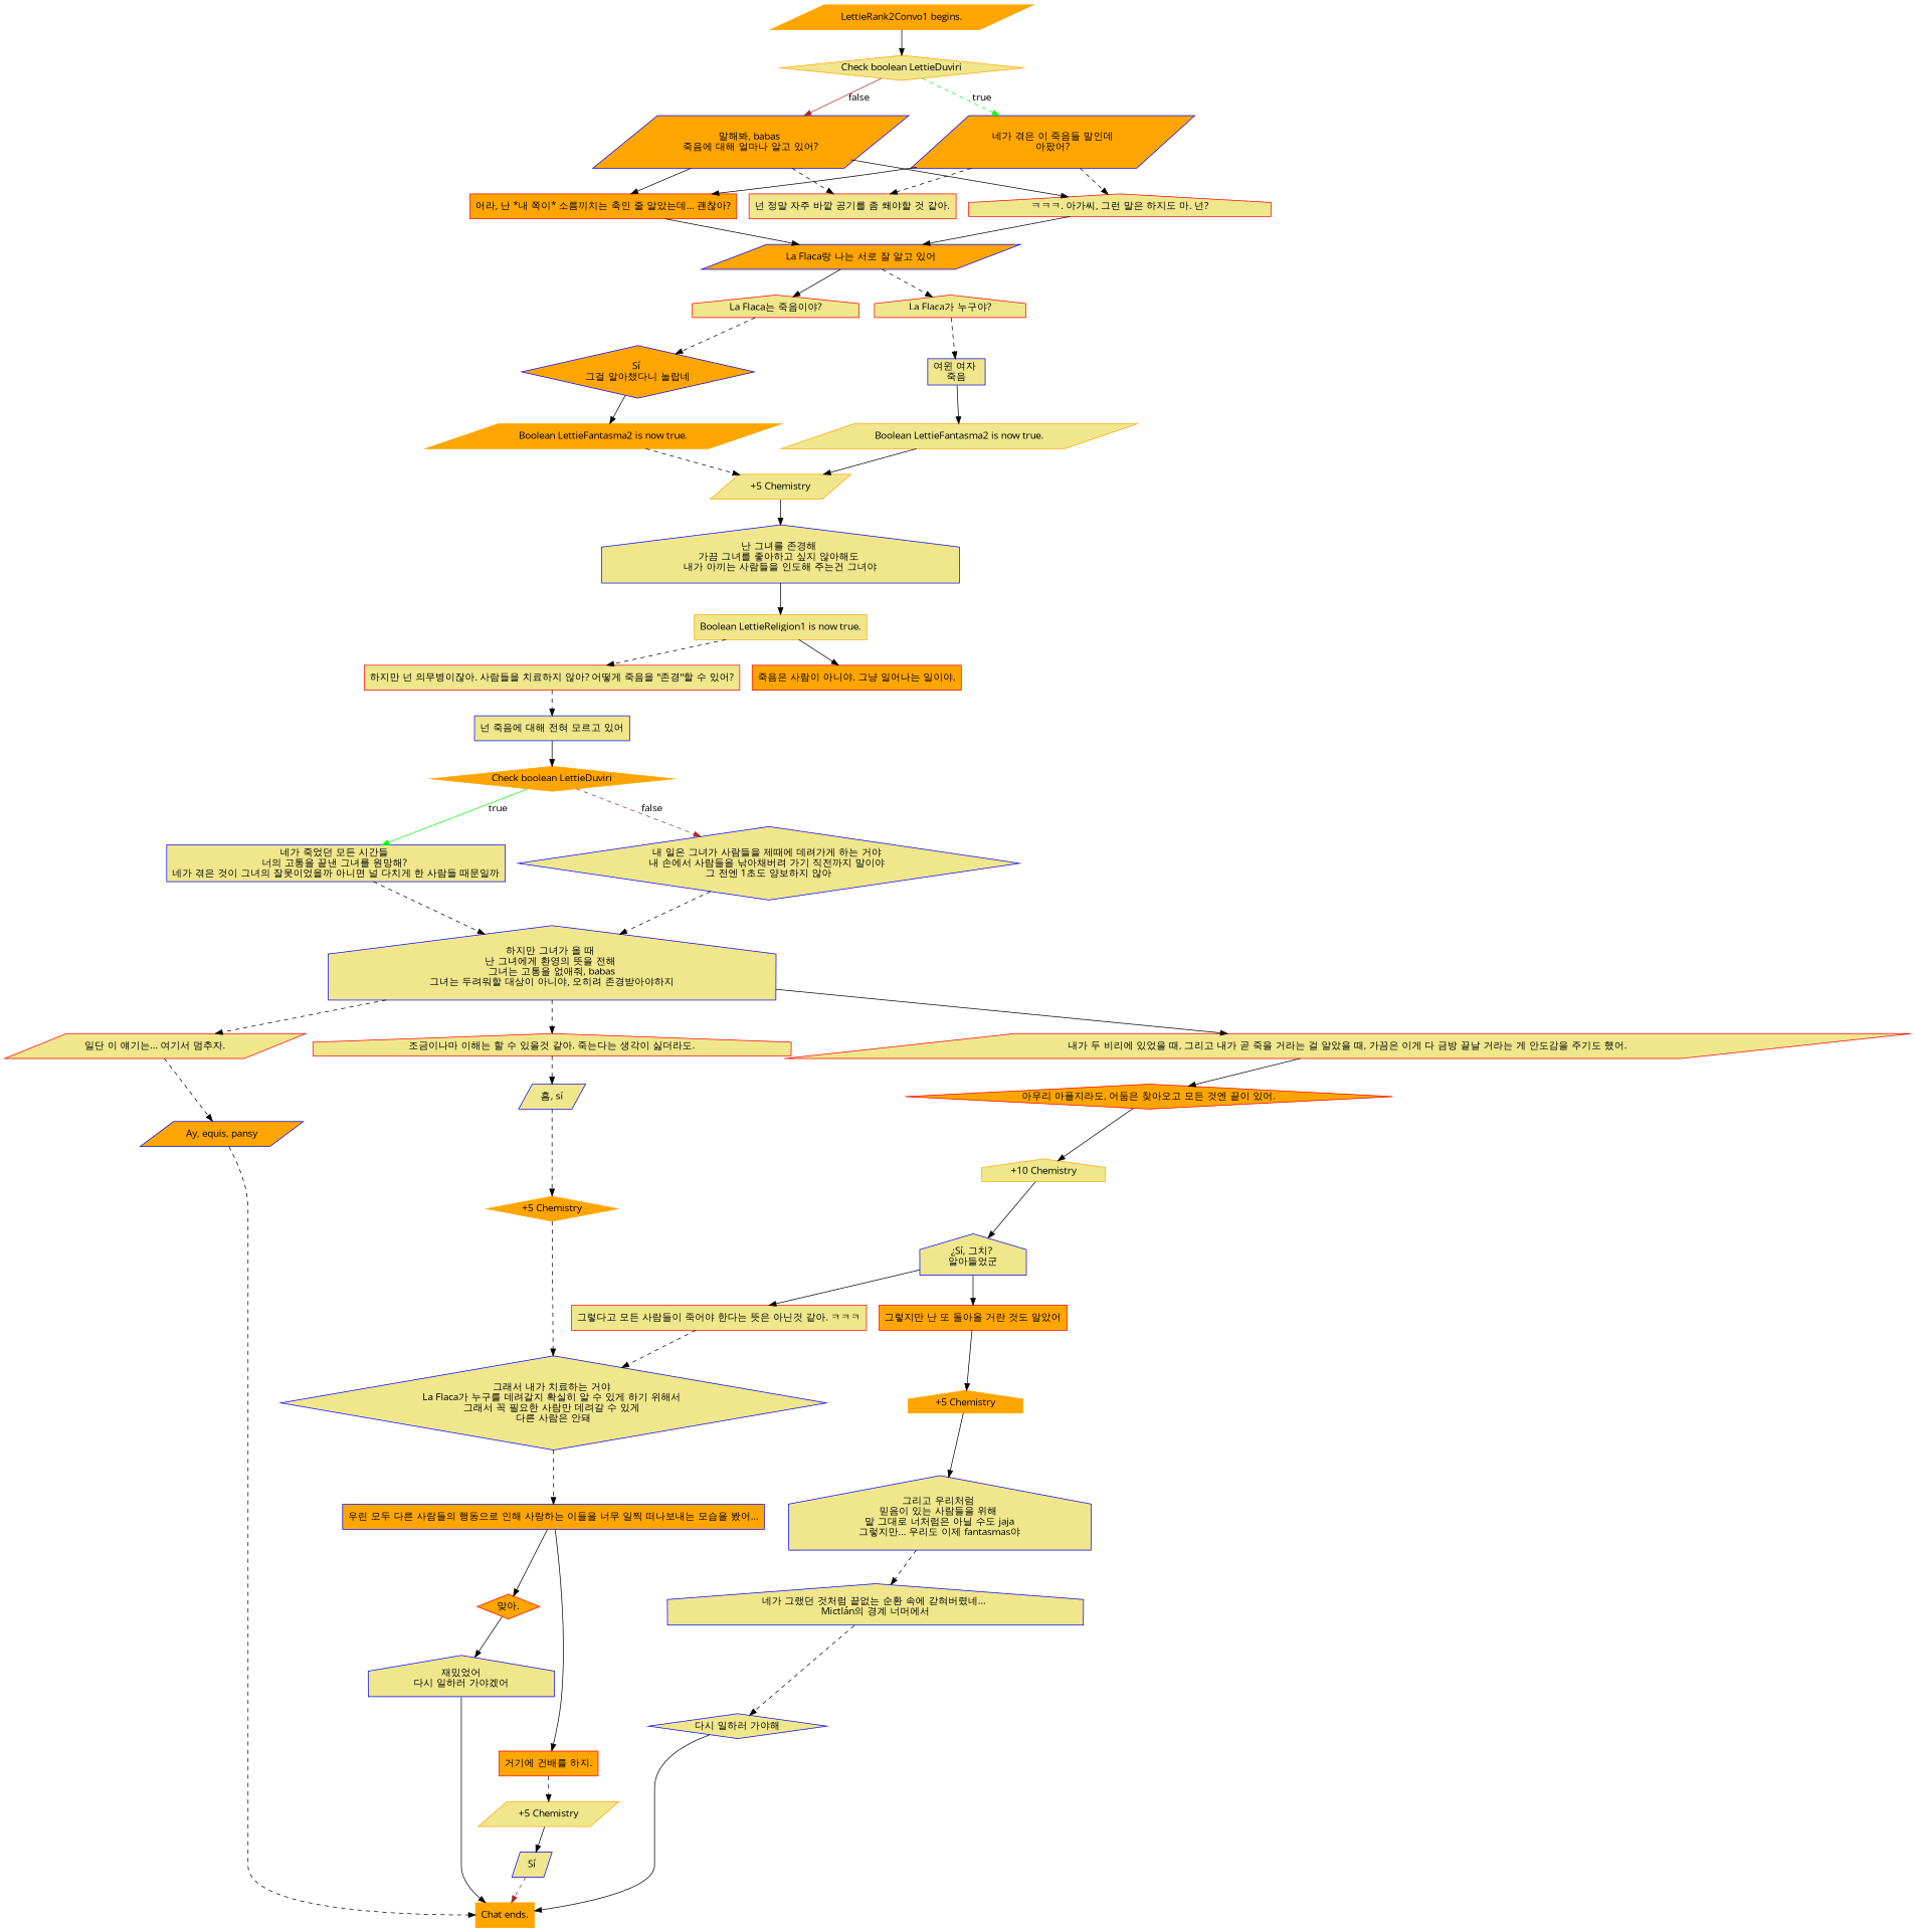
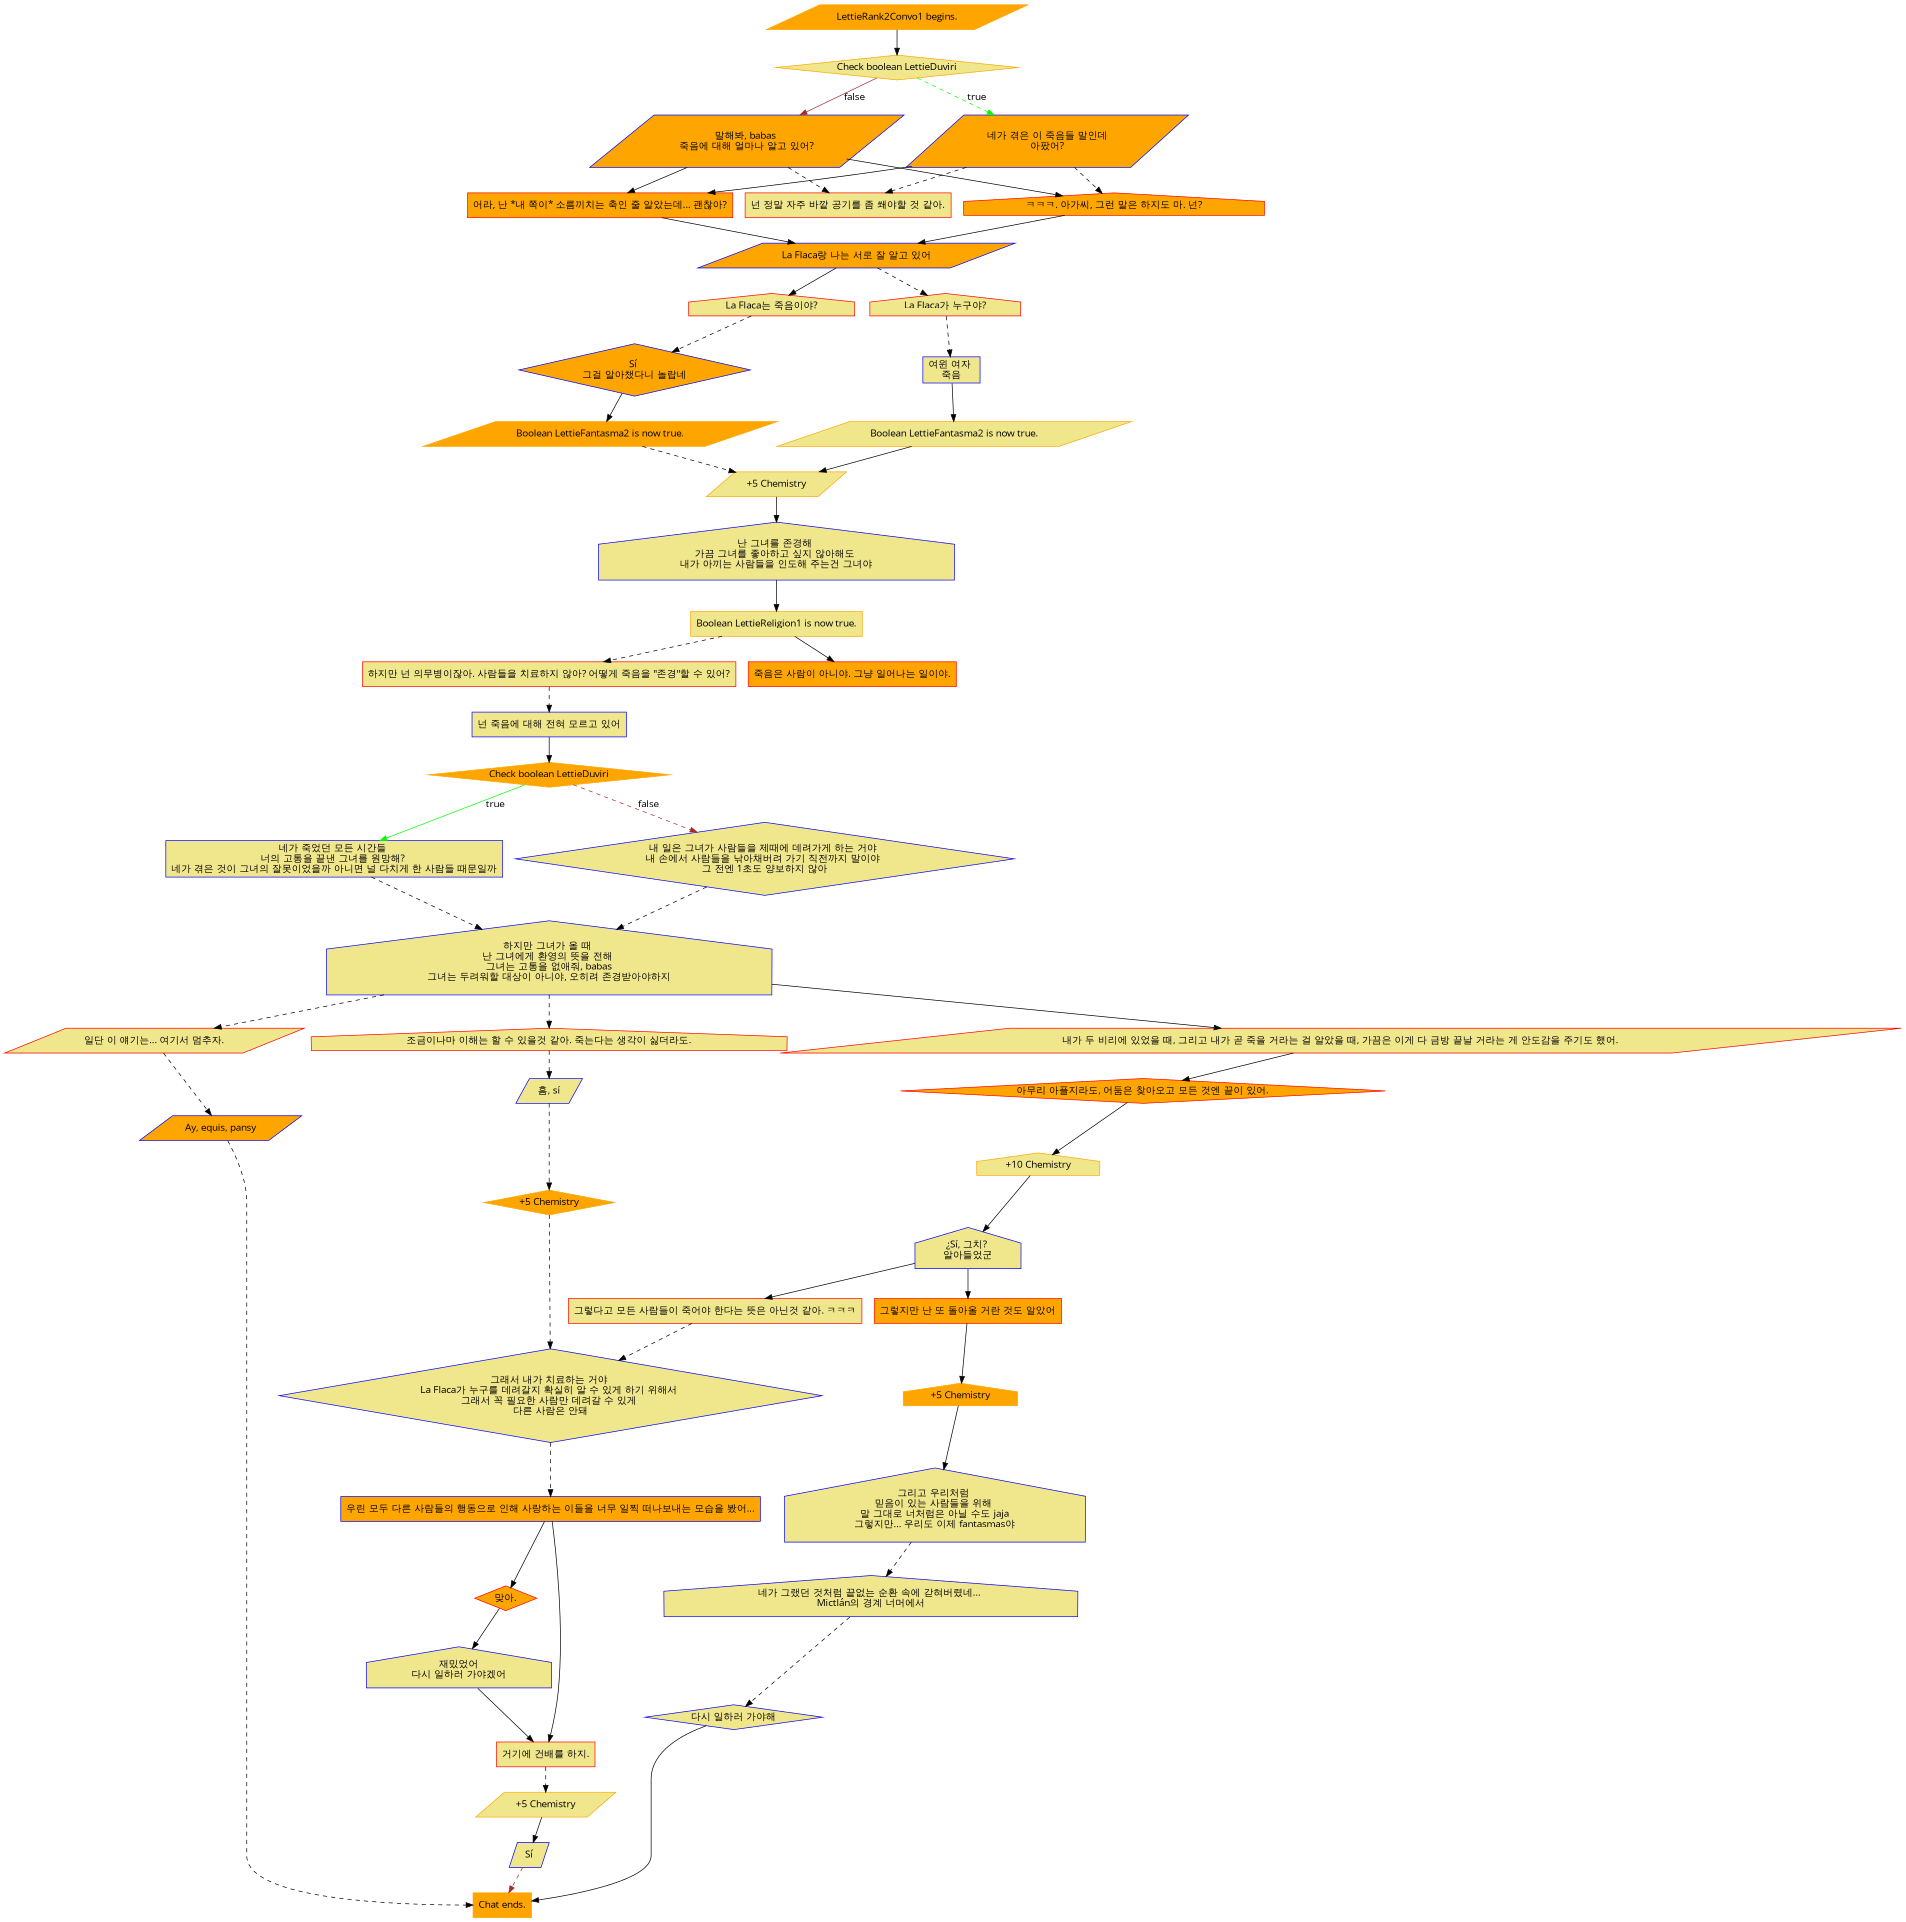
  digraph {
    fontname="Open Sans"
    node [color=blue fillcolor=khaki fontname="Open Sans" shape=parallelogram style=filled]
    edge [fontname="Open Sans" style=solid]
    "LettieRank2Convo1 begins." [color=orange fillcolor=orange]
    n2 [color=orange label="Check boolean LettieDuviri" shape=diamond]
    n3 [fillcolor=orange label="네가 겪은 이 죽음들 말인데\n아팠어?"]
    n4 [fillcolor=orange label="말해봐, babas \n죽음에 대해 얼마나 알고 있어?"]
    n5 [color=red fillcolor=orange label="어라, 난 *내 쪽이* 소름끼치는 축인 줄 알았는데... 괜찮아?" shape=box]
-   n6 [color=red label="ㅋㅋㅋ. 아가씨, 그런 말은 하지도 마. 넌?" shape=house]
+   n6 [color=red fillcolor=orange label="ㅋㅋㅋ. 아가씨, 그런 말은 하지도 마. 넌?" shape=house]
    n7 [color=red label="넌 정말 자주 바깥 공기를 좀 쐐야할 것 같아." shape=box]
    n8 [fillcolor=orange label="La Flaca랑 나는 서로 잘 알고 있어"]
    n9 [color=red label="La Flaca는 죽음이야?" shape=house]
    n10 [color=red label="La Flaca가 누구야?" shape=house]
    n11 [fillcolor=orange label="Sí \n그걸 알아챘다니 놀랍네" shape=diamond]
    n12 [label="여윈 여자 \n죽음" shape=box]
    "Chat ends." [color=orange fillcolor=orange shape=box]
    n14 [color=orange fillcolor=orange label="Boolean LettieFantasma2 is now true."]
    n15 [color=orange label="Boolean LettieFantasma2 is now true."]
    n16 [color=orange label="+5 Chemistry"]
    n17 [label="난 그녀를 존경해 \n가끔 그녀를 좋아하고 싶지 않아해도 \n내가 아끼는 사람들을 인도해 주는건 그녀야" shape=house]
    n18 [color=orange label="Boolean LettieReligion1 is now true." shape=box]
    n19 [color=red label="하지만 넌 의무병이잖아. 사람들을 치료하지 않아? 어떻게 죽음을 \"존경\"할 수 있어?" shape=box]
    n20 [color=red fillcolor=orange label="죽음은 사람이 아니야. 그냥 일어나는 일이야." shape=box]
    n21 [label="넌 죽음에 대해 전혀 모르고 있어" shape=box]
    n22 [color=orange fillcolor=orange label="Check boolean LettieDuviri" shape=diamond]
    n23 [label="네가 죽었던 모든 시간들 \n너의 고통을 끝낸 그녀를 원망해? \n네가 겪은 것이 그녀의 잘못이었을까 아니면 널 다치게 한 사람들 때문일까" shape=box]
    n24 [label="내 일은 그녀가 사람들을 제때에 데려가게 하는 거야 \n내 손에서 사람들을 낚아채버려 가기 직전까지 말이야 \n그 전엔 1초도 양보하지 않아" shape=diamond]
    n25 [label="하지만 그녀가 올 때 \n난 그녀에게 환영의 뜻을 전해 \n그녀는 고통을 없애줘, babas\n그녀는 두려워할 대상이 아니야, 오히려 존경받아야하지" shape=house]
    n26 [color=red label="내가 두 비리에 있었을 때, 그리고 내가 곧 죽을 거라는 걸 알았을 때, 가끔은 이게 다 금방 끝날 거라는 게 안도감을 주기도 했어."]
    n27 [color=red label="조금이나마 이해는 할 수 있을것 같아. 죽는다는 생각이 싫더라도." shape=house]
    n28 [color=red label="일단 이 얘기는... 여기서 멈추자."]
    n29 [color=red fillcolor=orange label="아무리 아플지라도, 어둠은 찾아오고 모든 것엔 끝이 있어." shape=diamond]
    n30 [label="흠, sí"]
    n31 [fillcolor=orange label="Ay, equis, pansy"]
    n32 [color=orange label="+10 Chemistry" shape=house]
    n33 [color=orange fillcolor=orange label="+5 Chemistry" shape=diamond]
    n34 [label="¿Sí, 그치? \n알아들었군" shape=house]
    n35 [label="그래서 내가 치료하는 거야 \nLa Flaca가 누구를 데려갈지 확실히 알 수 있게 하기 위해서 \n그래서 꼭 필요한 사람만 데려갈 수 있게 \n다른 사람은 안돼" shape=diamond]
    n36 [color=red fillcolor=orange label="그렇지만 난 또 돌아올 거란 것도 알았어" shape=box]
    n37 [color=red label="그렇다고 모든 사람들이 죽어야 한다는 뜻은 아닌것 같아. ㅋㅋㅋ" shape=box]
    n38 [fillcolor=orange label="우린 모두 다른 사람들의 행동으로 인해 사랑하는 이들을 너무 일찍 떠나보내는 모습을 봤어..." shape=box]
    n39 [color=orange fillcolor=orange label="+5 Chemistry" shape=house]
    n40 [color=red fillcolor=orange label="맞아." shape=diamond]
-   n41 [color=red fillcolor=orange label="거기에 건배를 하지." shape=box]
+   n41 [color=red label="거기에 건배를 하지." shape=box]
    n42 [label="그리고 우리처럼 \n믿음이 있는 사람들을 위해 \n말 그대로 너처럼은 아닐 수도 jaja\n그렇지만... 우리도 이제 fantasmas야" shape=house]
    n43 [label="재밌었어\n다시 일하러 가야겠어" shape=house]
    n44 [color=orange label="+5 Chemistry"]
    n45 [label="네가 그랬던 것처럼 끝없는 순환 속에 갇혀버렸네... \nMictlán의 경계 너머에서" shape=house]
    n46 [label="Sí"]
    n47 [label="다시 일하러 가야해" shape=diamond]
    "LettieRank2Convo1 begins." -> n2
    n2 -> n3 [color=green label=true style=dashed]
    n2 -> n4 [color=brown label=false]
    n3 -> n5
    n3 -> n6 [style=dashed]
    n3 -> n7 [style=dashed]
    n4 -> n5
    n4 -> n6
    n4 -> n7 [style=dashed]
    n5 -> n8
    n6 -> n8
    n8 -> n9
    n8 -> n10 [style=dashed]
    n9 -> n11 [style=dashed]
    n10 -> n12 [style=dashed]
    n11 -> n14
    n12 -> n15
    n14 -> n16 [style=dashed]
    n15 -> n16
    n16 -> n17
    n17 -> n18
    n18 -> n19 [style=dashed]
    n18 -> n20
    n19 -> n21 [style=dashed]
    n21 -> n22
    n22 -> n23 [color=green label=true]
    n22 -> n24 [color=brown label=false style=dashed]
    n23 -> n25 [style=dashed]
    n24 -> n25 [style=dashed]
    n25 -> n26
    n25 -> n27 [style=dashed]
    n25 -> n28 [style=dashed]
    n26 -> n29
    n27 -> n30 [style=dashed]
    n28 -> n31 [style=dashed]
    n29 -> n32
    n30 -> n33 [style=dashed]
    n31 -> "Chat ends." [style=dashed]
    n32 -> n34
    n33 -> n35 [style=dashed]
    n34 -> n36
    n34 -> n37
    n35 -> n38 [style=dashed]
    n36 -> n39
    n37 -> n35 [style=dashed]
    n38 -> n40
    n38 -> n41
    n39 -> n42
    n40 -> n43
    n41 -> n44 [style=dashed]
    n42 -> n45 [style=dashed]
-   n43 -> "Chat ends."
+   n43 -> n41
    n44 -> n46
    n45 -> n47 [style=dashed]
    n46 -> "Chat ends." [color=brown style=dashed]
    n47 -> "Chat ends."
  }
